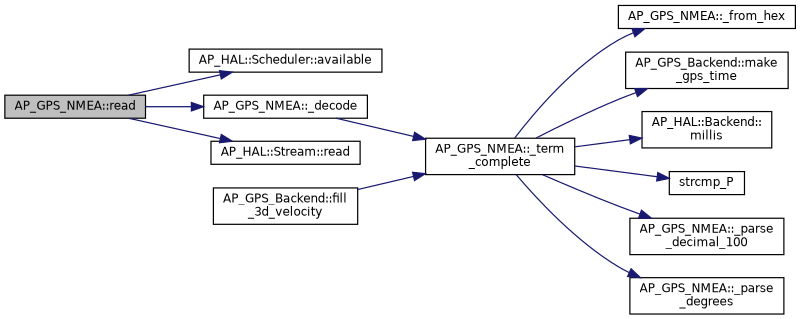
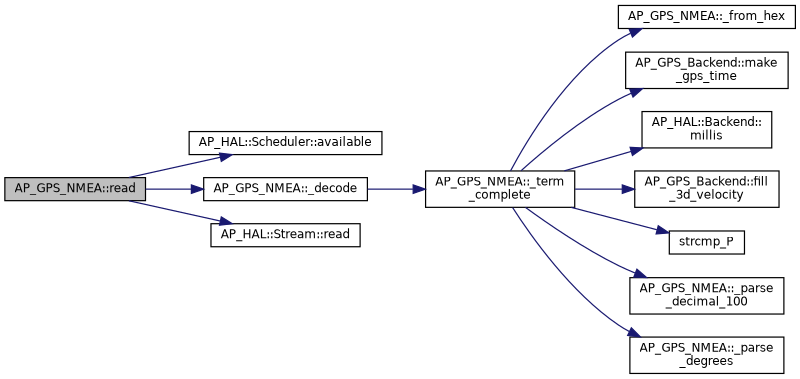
  digraph {
    rankdir=LR
    node [color=black fillcolor=white fontname=Helvetica fontsize=10 shape=record style=filled]
    edge [color=midnightblue fontname=Helvetica fontsize=10 labelfontname=Helvetica labelfontsize=10 style=solid]
    n1 [fillcolor=grey75 fontcolor=black height=0.2 label="AP_GPS_NMEA::read" width=0.4]
    n2 [height=0.2 label="AP_HAL::Scheduler::available" width=0.4]
    n3 [height=0.2 label="AP_GPS_NMEA::_decode" width=0.4]
    n4 [height=0.2 label="AP_HAL::Stream::read" width=0.4]
    n5 [height=0.2 label="AP_GPS_NMEA::_term\l_complete" width=0.4]
    n6 [height=0.2 label="AP_GPS_NMEA::_from_hex" width=0.4]
    n7 [height=0.2 label="AP_GPS_Backend::make\l_gps_time" width=0.4]
    n8 [height=0.2 label="AP_HAL::Backend::\lmillis" width=0.4]
    n9 [height=0.2 label="AP_GPS_Backend::fill\l_3d_velocity" width=0.4]
    n10 [height=0.2 label=strcmp_P width=0.4]
    n11 [height=0.2 label="AP_GPS_NMEA::_parse\l_decimal_100" width=0.4]
    n12 [height=0.2 label="AP_GPS_NMEA::_parse\l_degrees" width=0.4]
    n1 -> n2
    n1 -> n3
    n1 -> n4
    n3 -> n5
    n5 -> n6
    n5 -> n7
    n5 -> n8
-   n9 -> n5
+   n5 -> n9
    n5 -> n10
    n5 -> n11
    n5 -> n12
  }
